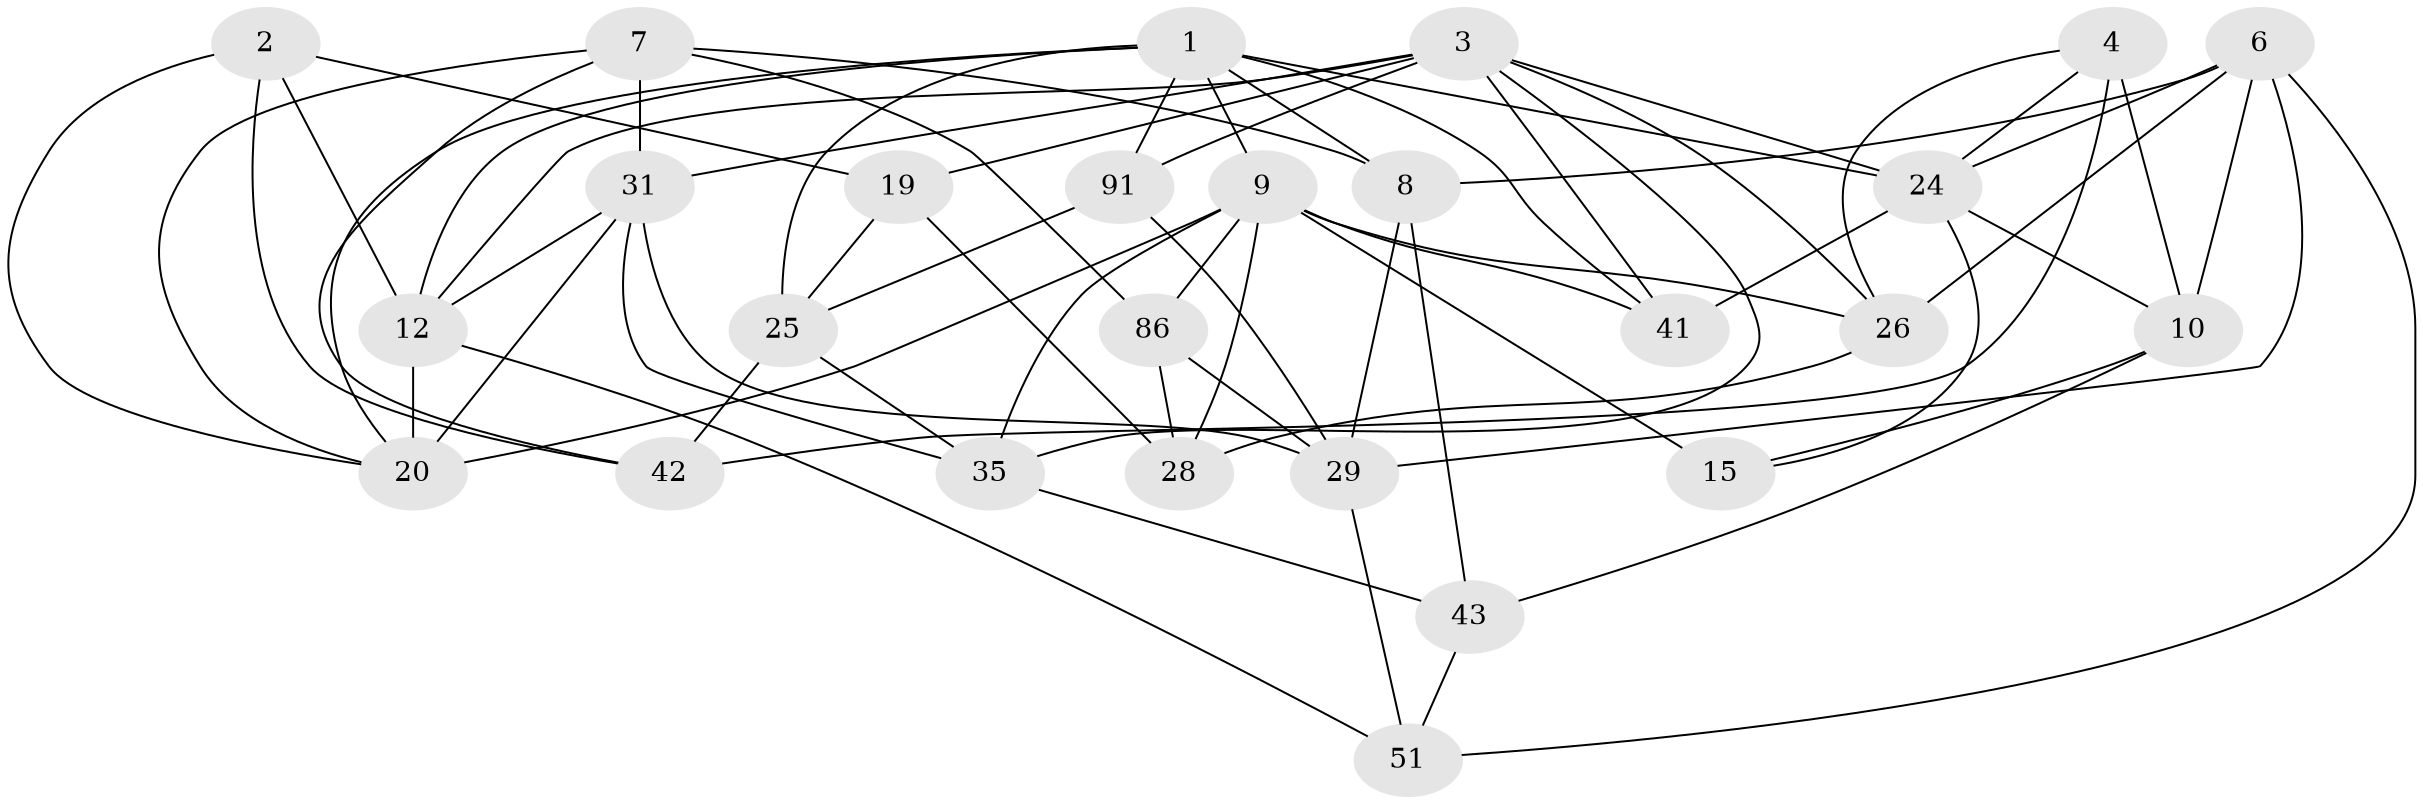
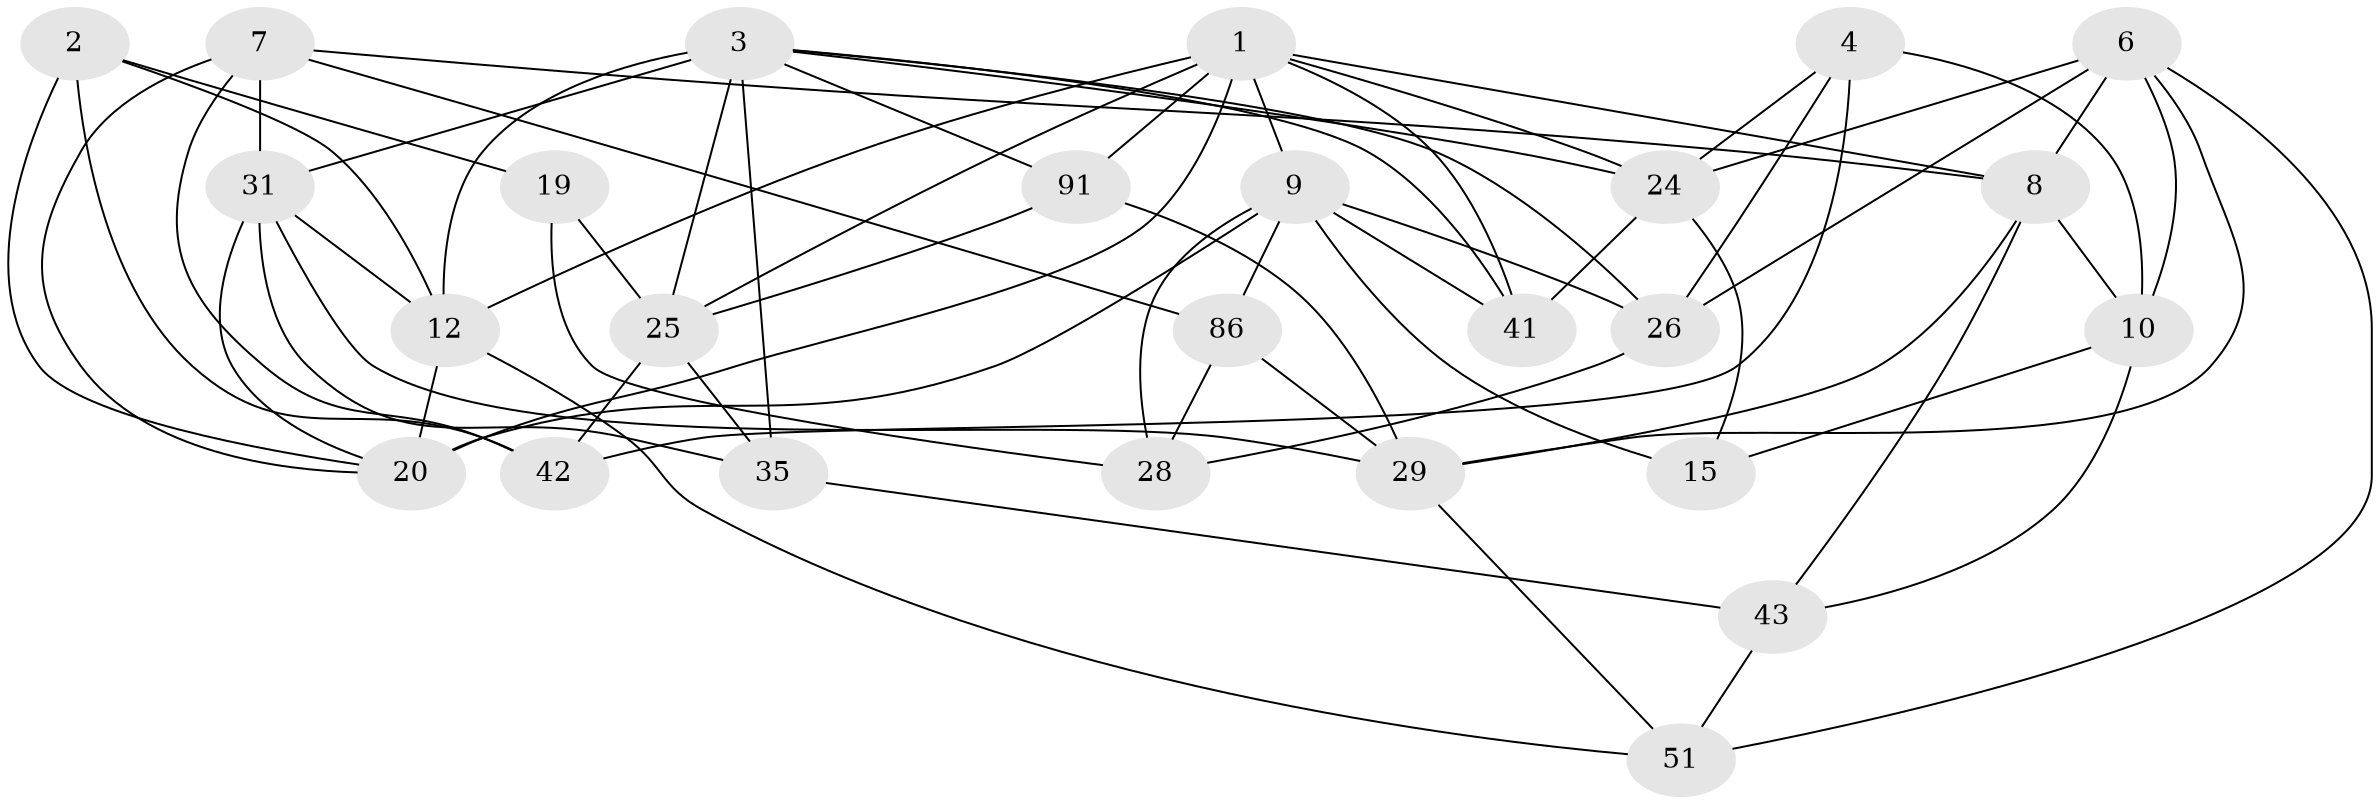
  graph {
    node [color=gray90 style=filled]
    1 [super="+18+33"]
    8 [super="+40+34"]
    9 [super="+38+47"]
    12 [super="+27+39"]
    20 [super="+37"]
    n6 [label=91]
    24
    25
    41
    10 [super="+52"]
    29 [super="+46"]
    43
    26 [super="+32"]
    35 [super="+49+45"]
    15
    n16 [label=86]
    28
    51
    42
    2
    19 [super="+23"]
    3 [super="+13+5"]
    n23 [label=31 super="+36"]
    4 [super="+14+30"]
    6 [super="+22"]
    7 [super="+44"]
    1 -- 8
    1 -- 9
    1 -- 12
    1 -- 20
    1 -- n6
    1 -- 24
    1 -- 25
    1 -- 41
-   24 -- 10
+   8 -- 10
    8 -- 29
    8 -- 43
    9 -- 20 [weight=2]
    9 -- 41
    9 -- 26
-   9 -- 35
    9 -- 15 [weight=2]
    9 -- n16
    9 -- 28
    12 -- 20 [weight=2]
    12 -- 51
    n6 -- 25
    n6 -- 29
    24 -- 41
    24 -- 15
    25 -- 35
    25 -- 42
    10 -- 43
    10 -- 15
    29 -- 51
    43 -- 51
    26 -- 28
    35 -- 43
    n16 -- 29
    n16 -- 28
    2 -- 12
    2 -- 20
    2 -- 42
    2 -- 19
    19 -- 25 [weight=2]
    19 -- 28
    3 -- 12 [weight=2]
    3 -- n6
    3 -- 24
    3 -- 41
    3 -- 26 [weight=2]
    3 -- 35 [weight=2]
-   3 -- 19 [weight=2]
+   3 -- 25 [weight=2]
    3 -- n23
    n23 -- 12
    n23 -- 20
    n23 -- 29
    n23 -- 35
    4 -- 24
    4 -- 10 [weight=2]
    4 -- 26
    4 -- 42
    6 -- 8
    6 -- 24
    6 -- 10
    6 -- 29
    6 -- 26
    6 -- 51
    7 -- 8
    7 -- 20
    7 -- n16
    7 -- 42
    7 -- n23
  }
